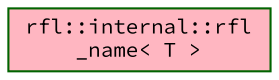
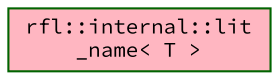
  digraph {
    rankdir=LR
    fontname="Source Code Pro"
-   n1 [color=darkgreen fillcolor=lightpink fontname="Source Code Pro" fontsize=10 height=0.2 label="rfl::internal::rfl\l_name\< T \>" shape=box style=filled width=0.4]
+   n1 [color=darkgreen fillcolor=lightpink fontname="Source Code Pro" fontsize=10 height=0.2 label="rfl::internal::lit\l_name\< T \>" shape=box style=filled width=0.4]
  }
